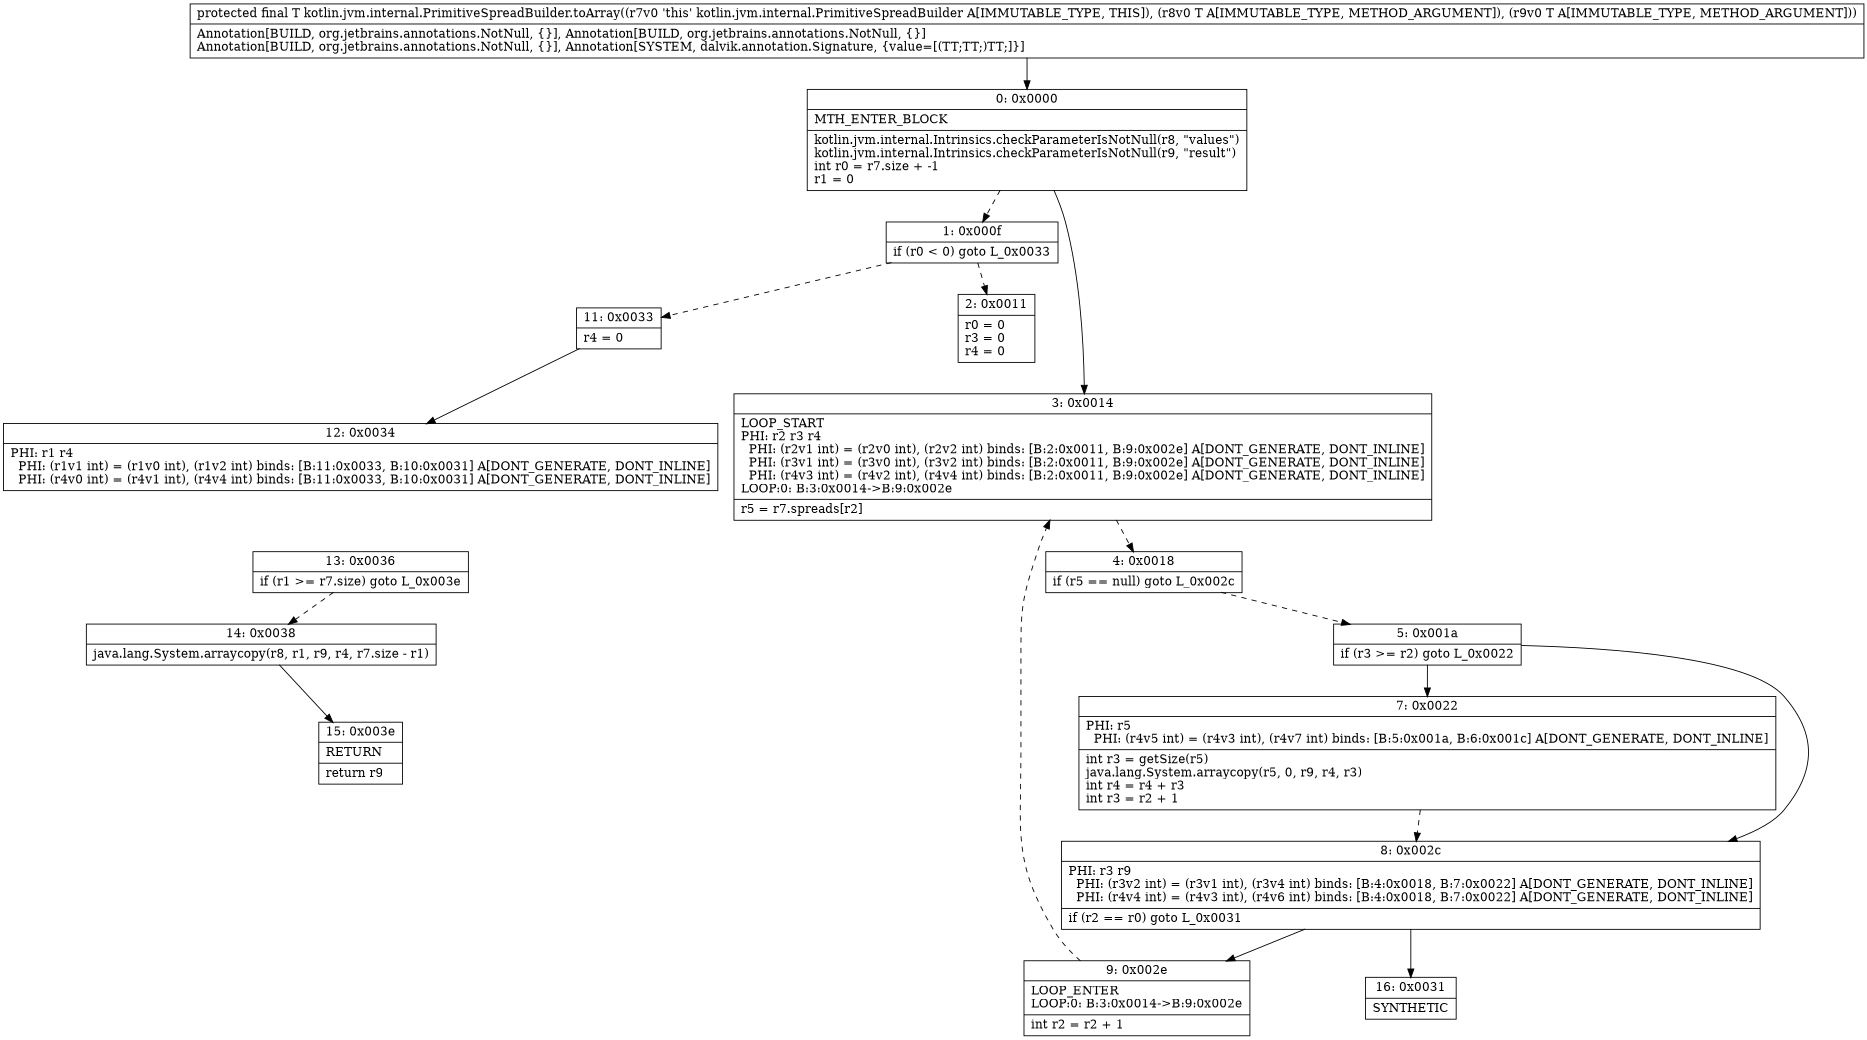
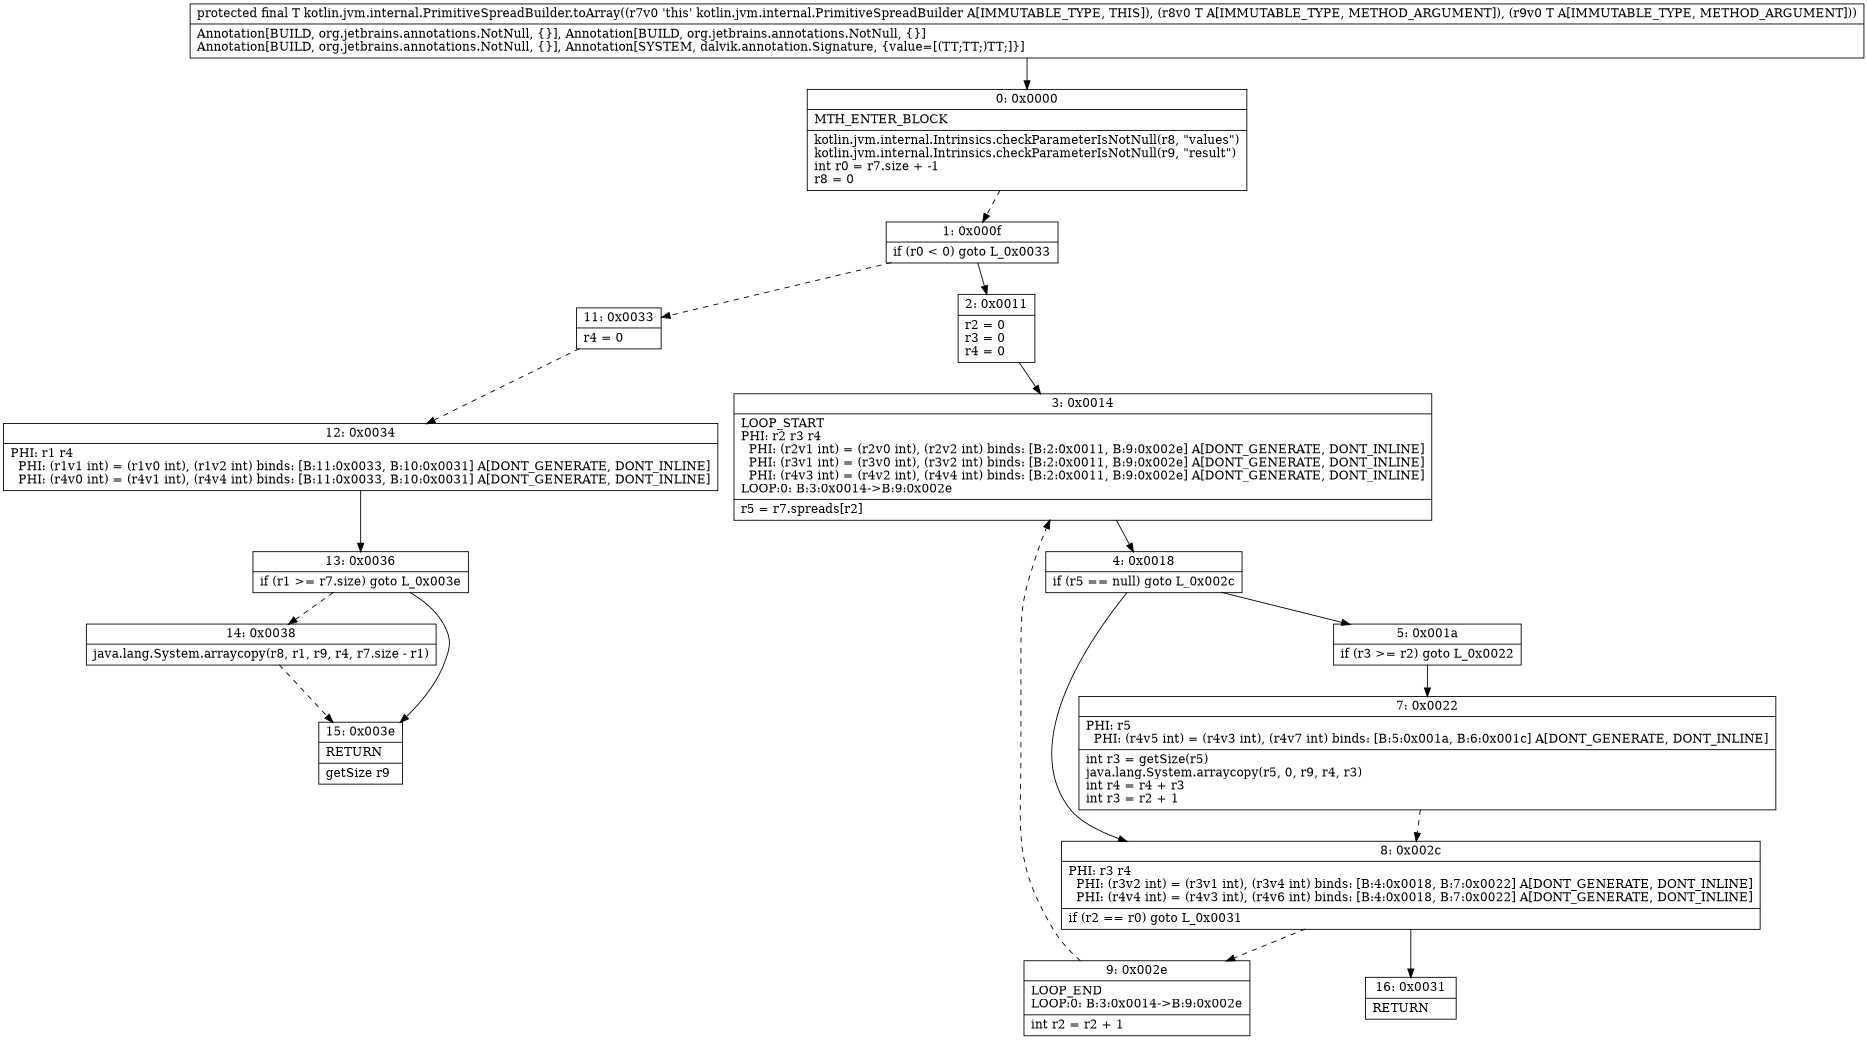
  digraph {
    node [shape=record]
-   n1 [label="{0\:\ 0x0000|MTH_ENTER_BLOCK\l|kotlin.jvm.internal.Intrinsics.checkParameterIsNotNull(r8, \"values\")\lkotlin.jvm.internal.Intrinsics.checkParameterIsNotNull(r9, \"result\")\lint r0 = r7.size + \-1\lr1 = 0\l}"]
+   n1 [label="{0\:\ 0x0000|MTH_ENTER_BLOCK\l|kotlin.jvm.internal.Intrinsics.checkParameterIsNotNull(r8, \"values\")\lkotlin.jvm.internal.Intrinsics.checkParameterIsNotNull(r9, \"result\")\lint r0 = r7.size + \-1\lr8 = 0\l}"]
    n2 [label="{1\:\ 0x000f|if (r0 \< 0) goto L_0x0033\l}"]
-   n3 [label="{2\:\ 0x0011|r0 = 0\lr3 = 0\lr4 = 0\l}"]
+   n3 [label="{2\:\ 0x0011|r2 = 0\lr3 = 0\lr4 = 0\l}"]
    n4 [label="{11\:\ 0x0033|r4 = 0\l}"]
    n5 [label="{3\:\ 0x0014|LOOP_START\lPHI: r2 r3 r4 \l  PHI: (r2v1 int) = (r2v0 int), (r2v2 int) binds: [B:2:0x0011, B:9:0x002e] A[DONT_GENERATE, DONT_INLINE]\l  PHI: (r3v1 int) = (r3v0 int), (r3v2 int) binds: [B:2:0x0011, B:9:0x002e] A[DONT_GENERATE, DONT_INLINE]\l  PHI: (r4v3 int) = (r4v2 int), (r4v4 int) binds: [B:2:0x0011, B:9:0x002e] A[DONT_GENERATE, DONT_INLINE]\lLOOP:0: B:3:0x0014\-\>B:9:0x002e\l|r5 = r7.spreads[r2]\l}"]
    n6 [label="{12\:\ 0x0034|PHI: r1 r4 \l  PHI: (r1v1 int) = (r1v0 int), (r1v2 int) binds: [B:11:0x0033, B:10:0x0031] A[DONT_GENERATE, DONT_INLINE]\l  PHI: (r4v0 int) = (r4v1 int), (r4v4 int) binds: [B:11:0x0033, B:10:0x0031] A[DONT_GENERATE, DONT_INLINE]\l}"]
    n7 [label="{4\:\ 0x0018|if (r5 == null) goto L_0x002c\l}"]
    n8 [label="{5\:\ 0x001a|if (r3 \>= r2) goto L_0x0022\l}"]
-   n9 [label="{8\:\ 0x002c|PHI: r3 r9 \l  PHI: (r3v2 int) = (r3v1 int), (r3v4 int) binds: [B:4:0x0018, B:7:0x0022] A[DONT_GENERATE, DONT_INLINE]\l  PHI: (r4v4 int) = (r4v3 int), (r4v6 int) binds: [B:4:0x0018, B:7:0x0022] A[DONT_GENERATE, DONT_INLINE]\l|if (r2 == r0) goto L_0x0031\l}"]
+   n9 [label="{8\:\ 0x002c|PHI: r3 r4 \l  PHI: (r3v2 int) = (r3v1 int), (r3v4 int) binds: [B:4:0x0018, B:7:0x0022] A[DONT_GENERATE, DONT_INLINE]\l  PHI: (r4v4 int) = (r4v3 int), (r4v6 int) binds: [B:4:0x0018, B:7:0x0022] A[DONT_GENERATE, DONT_INLINE]\l|if (r2 == r0) goto L_0x0031\l}"]
    n10 [label="{7\:\ 0x0022|PHI: r5 \l  PHI: (r4v5 int) = (r4v3 int), (r4v7 int) binds: [B:5:0x001a, B:6:0x001c] A[DONT_GENERATE, DONT_INLINE]\l|int r3 = getSize(r5)\ljava.lang.System.arraycopy(r5, 0, r9, r4, r3)\lint r4 = r4 + r3\lint r3 = r2 + 1\l}"]
-   n11 [label="{9\:\ 0x002e|LOOP_ENTER\lLOOP:0: B:3:0x0014\-\>B:9:0x002e\l|int r2 = r2 + 1\l}"]
-   n12 [label="{16\:\ 0x0031|SYNTHETIC\l}"]
+   n11 [label="{9\:\ 0x002e|LOOP_END\lLOOP:0: B:3:0x0014\-\>B:9:0x002e\l|int r2 = r2 + 1\l}"]
+   n12 [label="{16\:\ 0x0031|RETURN\l}"]
    n13 [label="{13\:\ 0x0036|if (r1 \>= r7.size) goto L_0x003e\l}"]
    n14 [label="{14\:\ 0x0038|java.lang.System.arraycopy(r8, r1, r9, r4, r7.size \- r1)\l}"]
-   n15 [label="{15\:\ 0x003e|RETURN\l|return r9\l}"]
+   n15 [label="{15\:\ 0x003e|RETURN\l|getSize r9\l}"]
    n16 [label="{protected final T kotlin.jvm.internal.PrimitiveSpreadBuilder.toArray((r7v0 'this' kotlin.jvm.internal.PrimitiveSpreadBuilder A[IMMUTABLE_TYPE, THIS]), (r8v0 T A[IMMUTABLE_TYPE, METHOD_ARGUMENT]), (r9v0 T A[IMMUTABLE_TYPE, METHOD_ARGUMENT]))  | Annotation[BUILD, org.jetbrains.annotations.NotNull, \{\}], Annotation[BUILD, org.jetbrains.annotations.NotNull, \{\}]\lAnnotation[BUILD, org.jetbrains.annotations.NotNull, \{\}], Annotation[SYSTEM, dalvik.annotation.Signature, \{value=[(TT;TT;)TT;]\}]\l}"]
    n1 -> n2 [style=dashed]
-   n2 -> n3 [style=dashed]
+   n2 -> n3 [style=solid]
    n2 -> n4 [style=dashed]
-   n1 -> n5
-   n4 -> n6
-   n5 -> n7 [style=dashed]
-   n7 -> n8 [style=dashed]
-   n8 -> n9
+   n3 -> n5
+   n4 -> n6 [style=dashed]
+   n5 -> n7
+   n6 -> n13
+   n7 -> n8 [style=solid]
+   n7 -> n9
    n8 -> n10
-   n9 -> n11 [style=solid]
+   n9 -> n11 [style=dashed]
    n9 -> n12
    n10 -> n9 [style=dashed]
    n11 -> n5 [style=dashed]
    n13 -> n14 [style=dashed]
-   n14 -> n15
+   n13 -> n15
+   n14 -> n15 [style=dashed]
    n16 -> n1
  }
